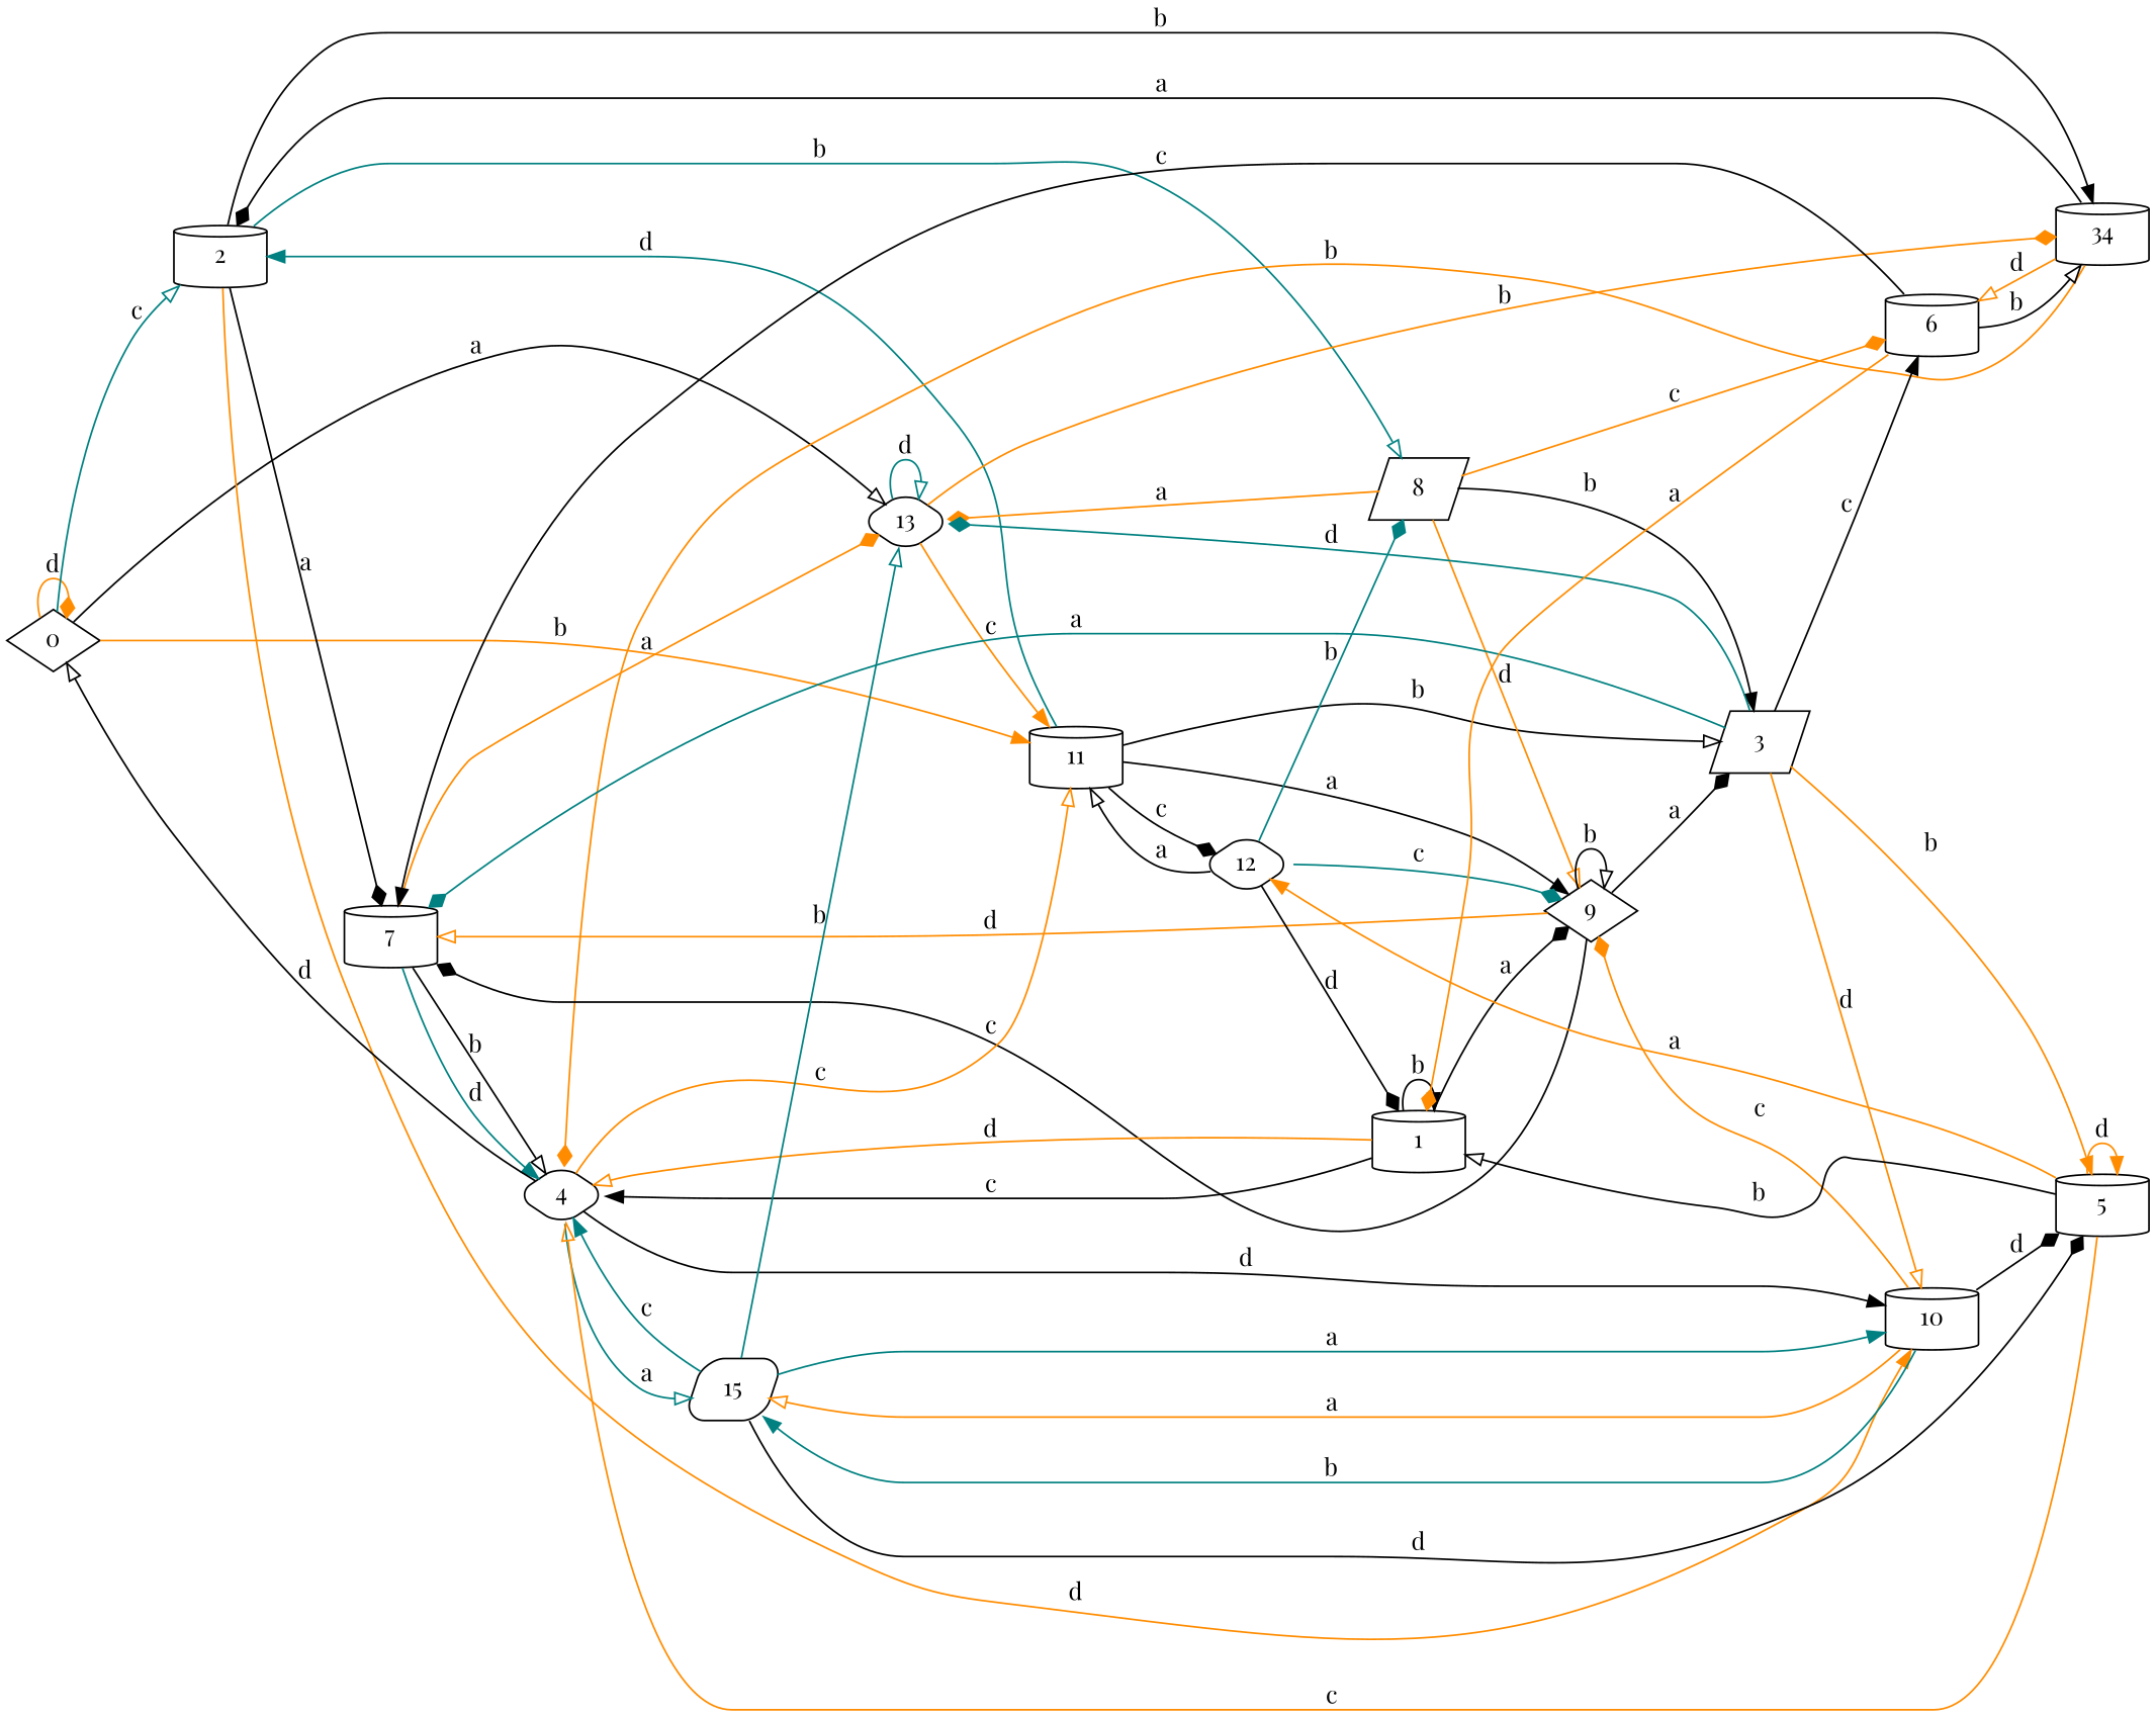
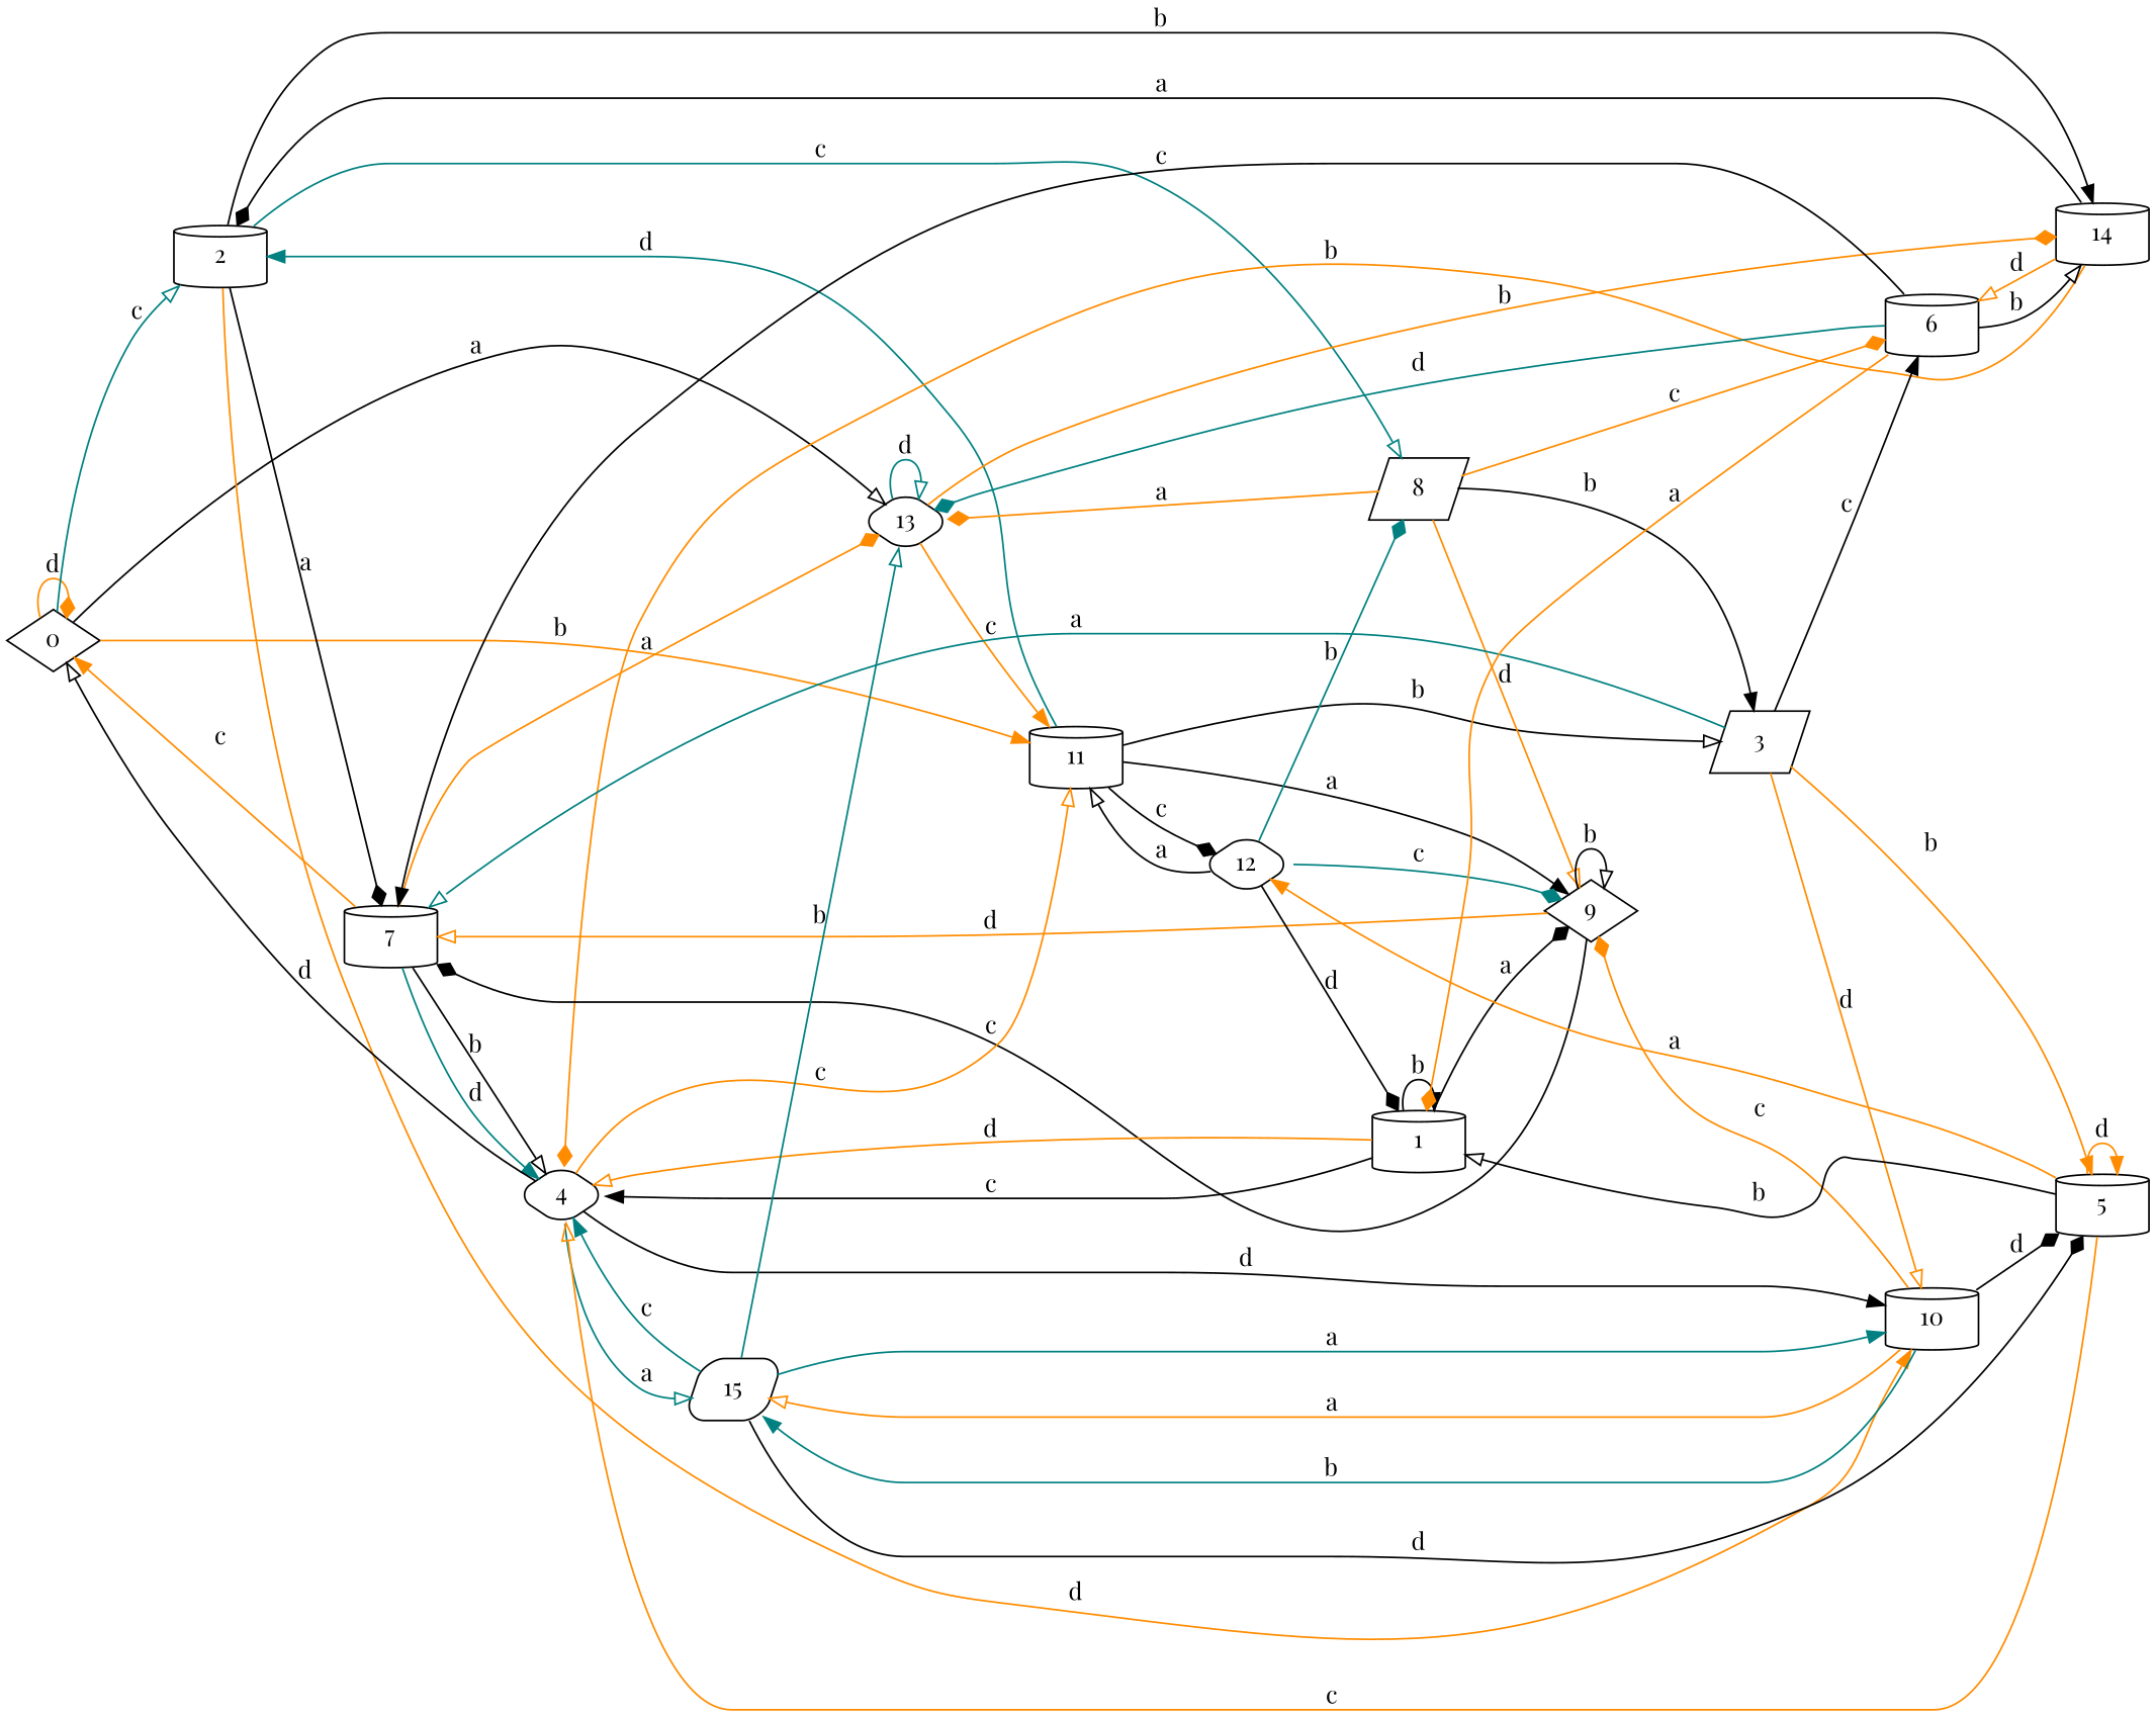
  digraph {
    fontname="Playfair Display"
    rankdir=LR
    node [color=black fillcolor=white fontname="Playfair Display" shape=cylinder style=filled]
    edge [arrowhead=diamond color=black fontname="Playfair Display"]
    n1 [label=0 shape=diamond]
    n2 [label=2]
    n3 [label=11 style="rounded,filled"]
    n4 [label=13 shape=diamond style="rounded,filled"]
    n5 [label=7]
    n6 [label=8 shape=parallelogram]
    n7 [label=10]
-   n8 [label=34 style="rounded,filled"]
+   n8 [label=14 style="rounded,filled"]
    n9 [label=9 shape=diamond]
    n10 [label=3 shape=parallelogram]
    n11 [label=12 shape=diamond style="rounded,filled"]
    n12 [label=1 style="rounded,filled"]
    n13 [label=4 shape=diamond style="rounded,filled"]
    n14 [label=15 shape=parallelogram style="rounded,filled"]
    n15 [label=6]
    n16 [label=5]
    n1 -> n1 [color=darkorange label=d]
    n1 -> n2 [arrowhead=onormal color=teal label=c]
    n1 -> n3 [arrowhead=normal color=darkorange label=b]
    n1 -> n4 [arrowhead=onormal label=a]
    n2 -> n5 [label=a]
-   n2 -> n6 [arrowhead=onormal color=teal label=b]
+   n2 -> n6 [arrowhead=onormal color=teal label=c]
    n2 -> n7 [arrowhead=normal color=darkorange label=d]
    n2 -> n8 [arrowhead=normal label=b]
    n3 -> n2 [arrowhead=normal color=teal label=d]
    n3 -> n9 [arrowhead=normal label=a]
    n3 -> n10 [arrowhead=onormal label=b]
    n3 -> n11 [label=c]
    n4 -> n3 [arrowhead=normal color=darkorange label=c]
    n4 -> n4 [arrowhead=onormal color=teal label=d]
    n4 -> n8 [color=darkorange label=b]
+   n5 -> n1 [arrowhead=normal color=darkorange label=c]
    n5 -> n4 [color=darkorange label=a]
    n5 -> n13 [arrowhead=onormal label=b]
    n5 -> n13 [arrowhead=normal color=teal label=d]
    n6 -> n4 [color=darkorange label=a]
    n6 -> n9 [arrowhead=onormal color=darkorange label=d]
    n6 -> n10 [arrowhead=normal label=b]
    n6 -> n15 [color=darkorange label=c]
    n7 -> n9 [color=darkorange label=c]
    n7 -> n14 [arrowhead=onormal color=darkorange label=a]
    n7 -> n14 [arrowhead=normal color=teal label=b]
    n7 -> n16 [label=d]
    n8 -> n2 [label=a]
    n8 -> n13 [color=darkorange label=b]
    n8 -> n15 [arrowhead=onormal color=darkorange label=d]
    n9 -> n5 [label=c]
    n9 -> n5 [arrowhead=onormal color=darkorange label=d]
    n9 -> n9 [arrowhead=onormal label=b]
-   n9 -> n10 [label=a]
-   n10 -> n5 [color=teal label=a]
+   n10 -> n5 [arrowhead=onormal color=teal label=a]
    n10 -> n7 [arrowhead=onormal color=darkorange label=d]
    n10 -> n15 [arrowhead=normal label=c]
    n10 -> n16 [arrowhead=normal color=darkorange label=b]
    n11 -> n3 [arrowhead=onormal label=a]
    n11 -> n6 [color=teal label=b]
    n11 -> n9 [color=teal label=c]
    n11 -> n12 [label=d]
    n12 -> n9 [label=a]
    n12 -> n12 [arrowhead=normal label=b]
    n12 -> n13 [arrowhead=normal label=c]
    n12 -> n13 [arrowhead=onormal color=darkorange label=d]
    n13 -> n1 [arrowhead=onormal label=d]
    n13 -> n3 [arrowhead=onormal color=darkorange label=c]
    n13 -> n7 [arrowhead=normal label=d]
    n13 -> n14 [arrowhead=onormal color=teal label=a]
    n14 -> n4 [arrowhead=onormal color=teal label=b]
    n14 -> n7 [arrowhead=normal color=teal label=a]
    n14 -> n13 [arrowhead=normal color=teal label=c]
    n14 -> n16 [label=d]
-   n10 -> n4 [color=teal label=d]
+   n15 -> n4 [color=teal label=d]
    n15 -> n5 [arrowhead=normal label=c]
    n15 -> n8 [arrowhead=onormal label=b]
    n15 -> n12 [color=darkorange label=a]
    n16 -> n11 [arrowhead=normal color=darkorange label=a]
    n16 -> n12 [arrowhead=onormal label=b]
    n16 -> n13 [arrowhead=onormal color=darkorange label=c]
    n16 -> n16 [arrowhead=normal color=darkorange label=d]
  }
